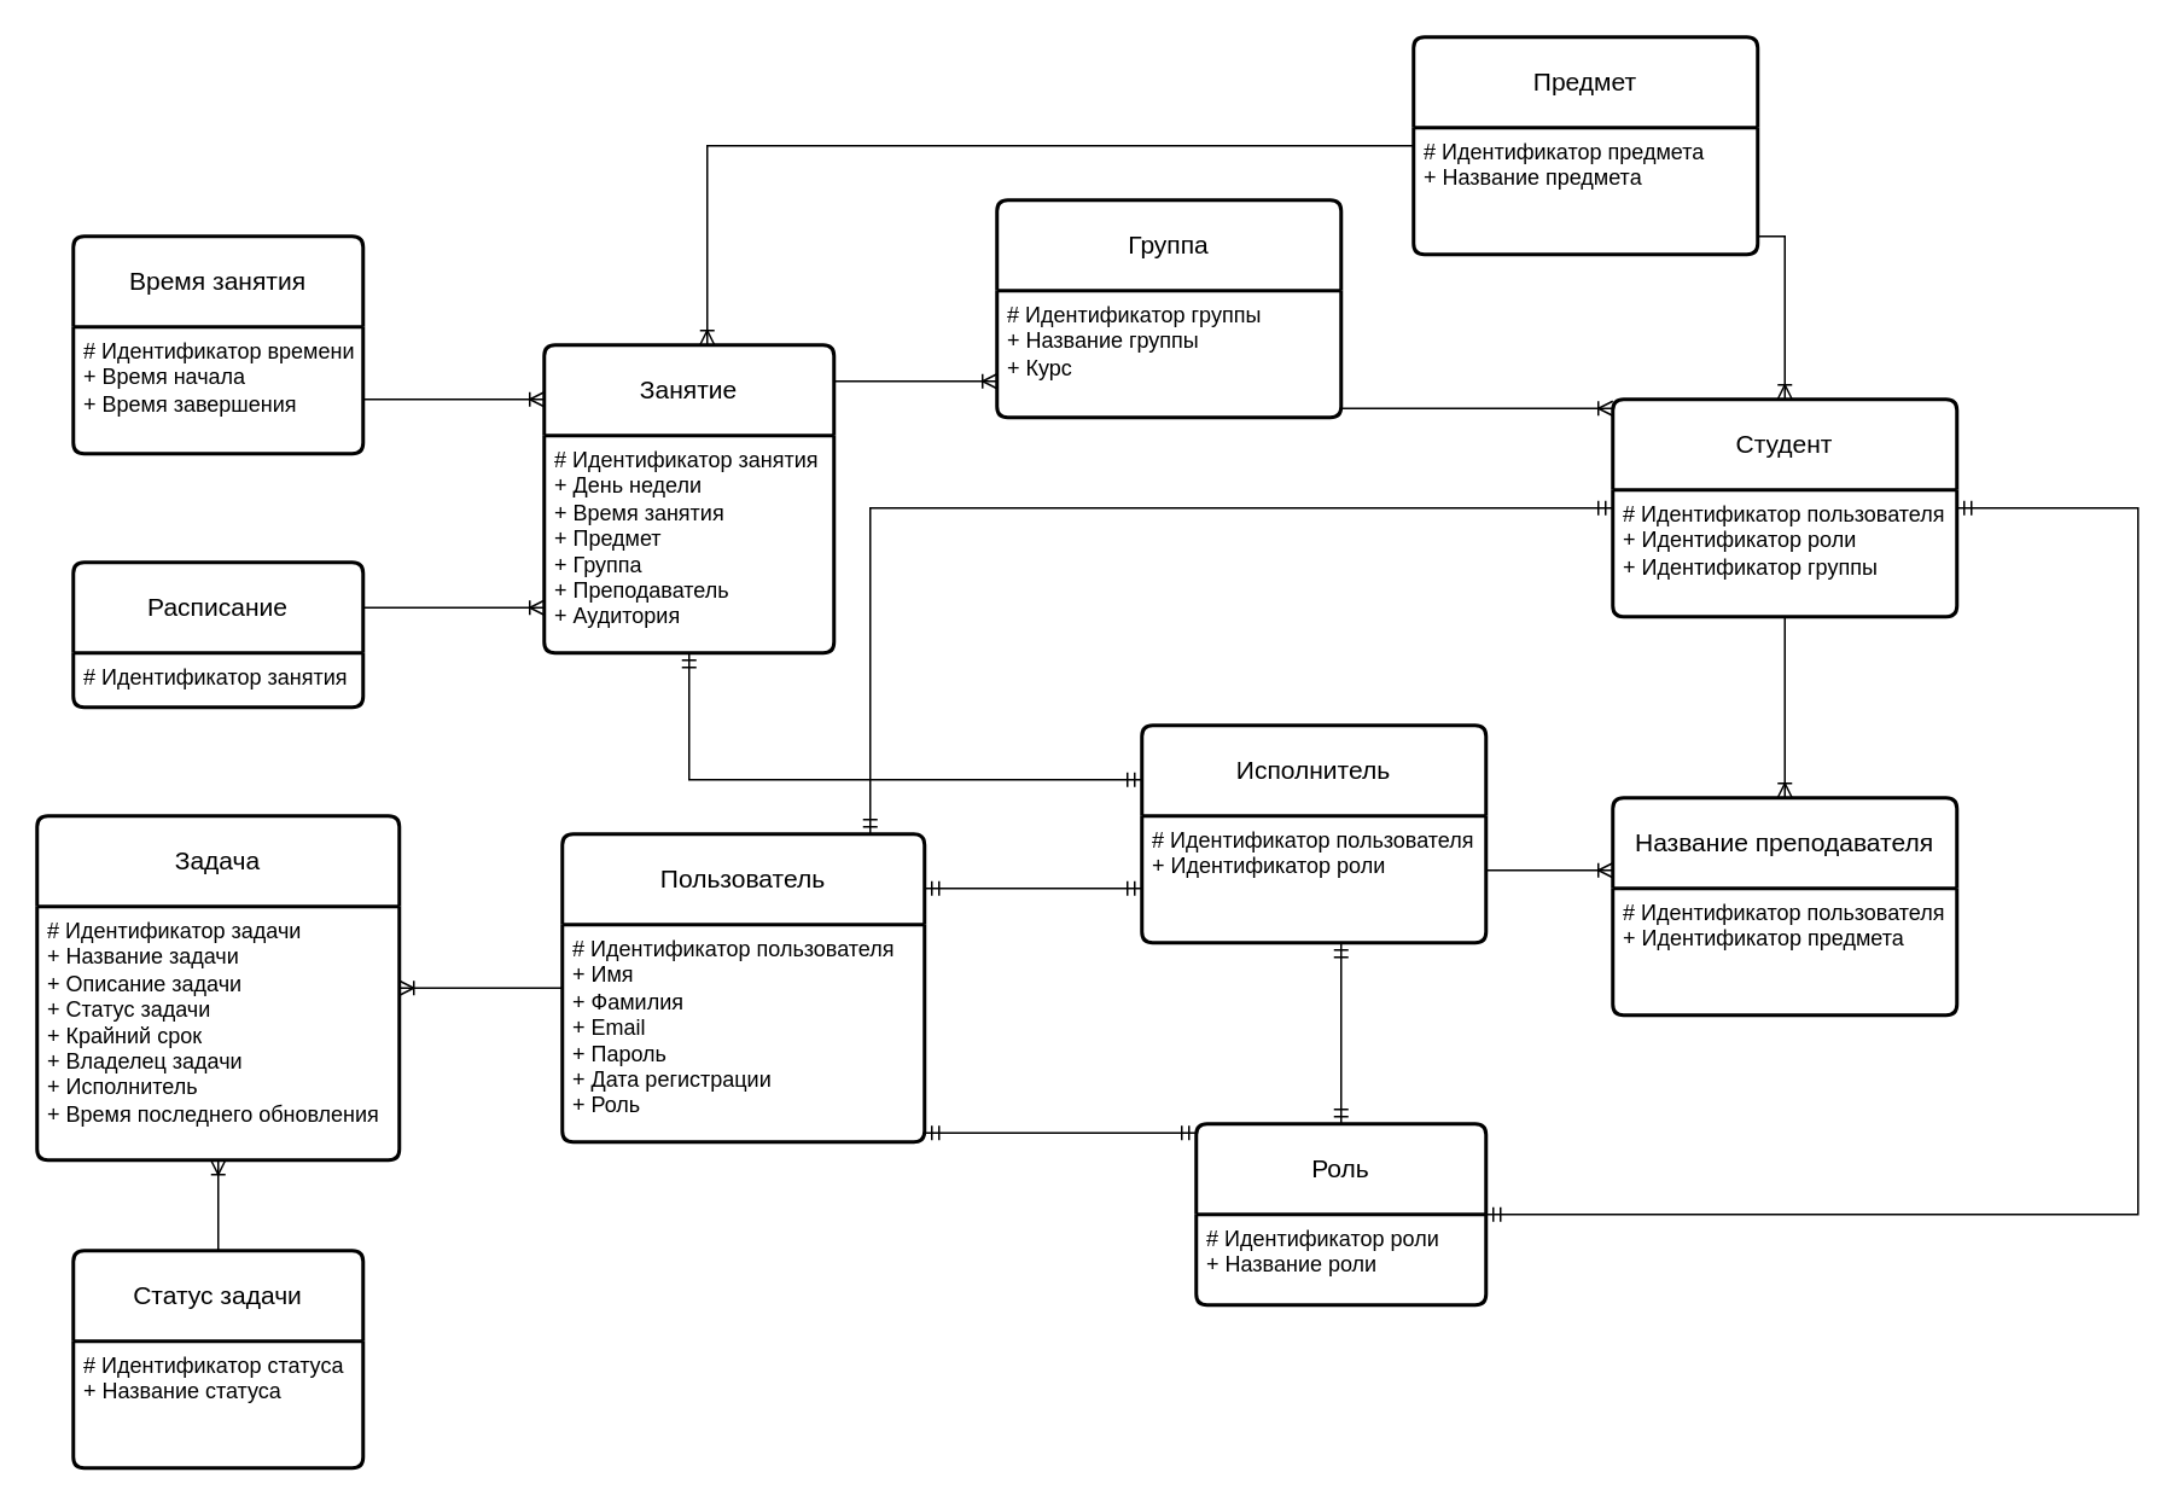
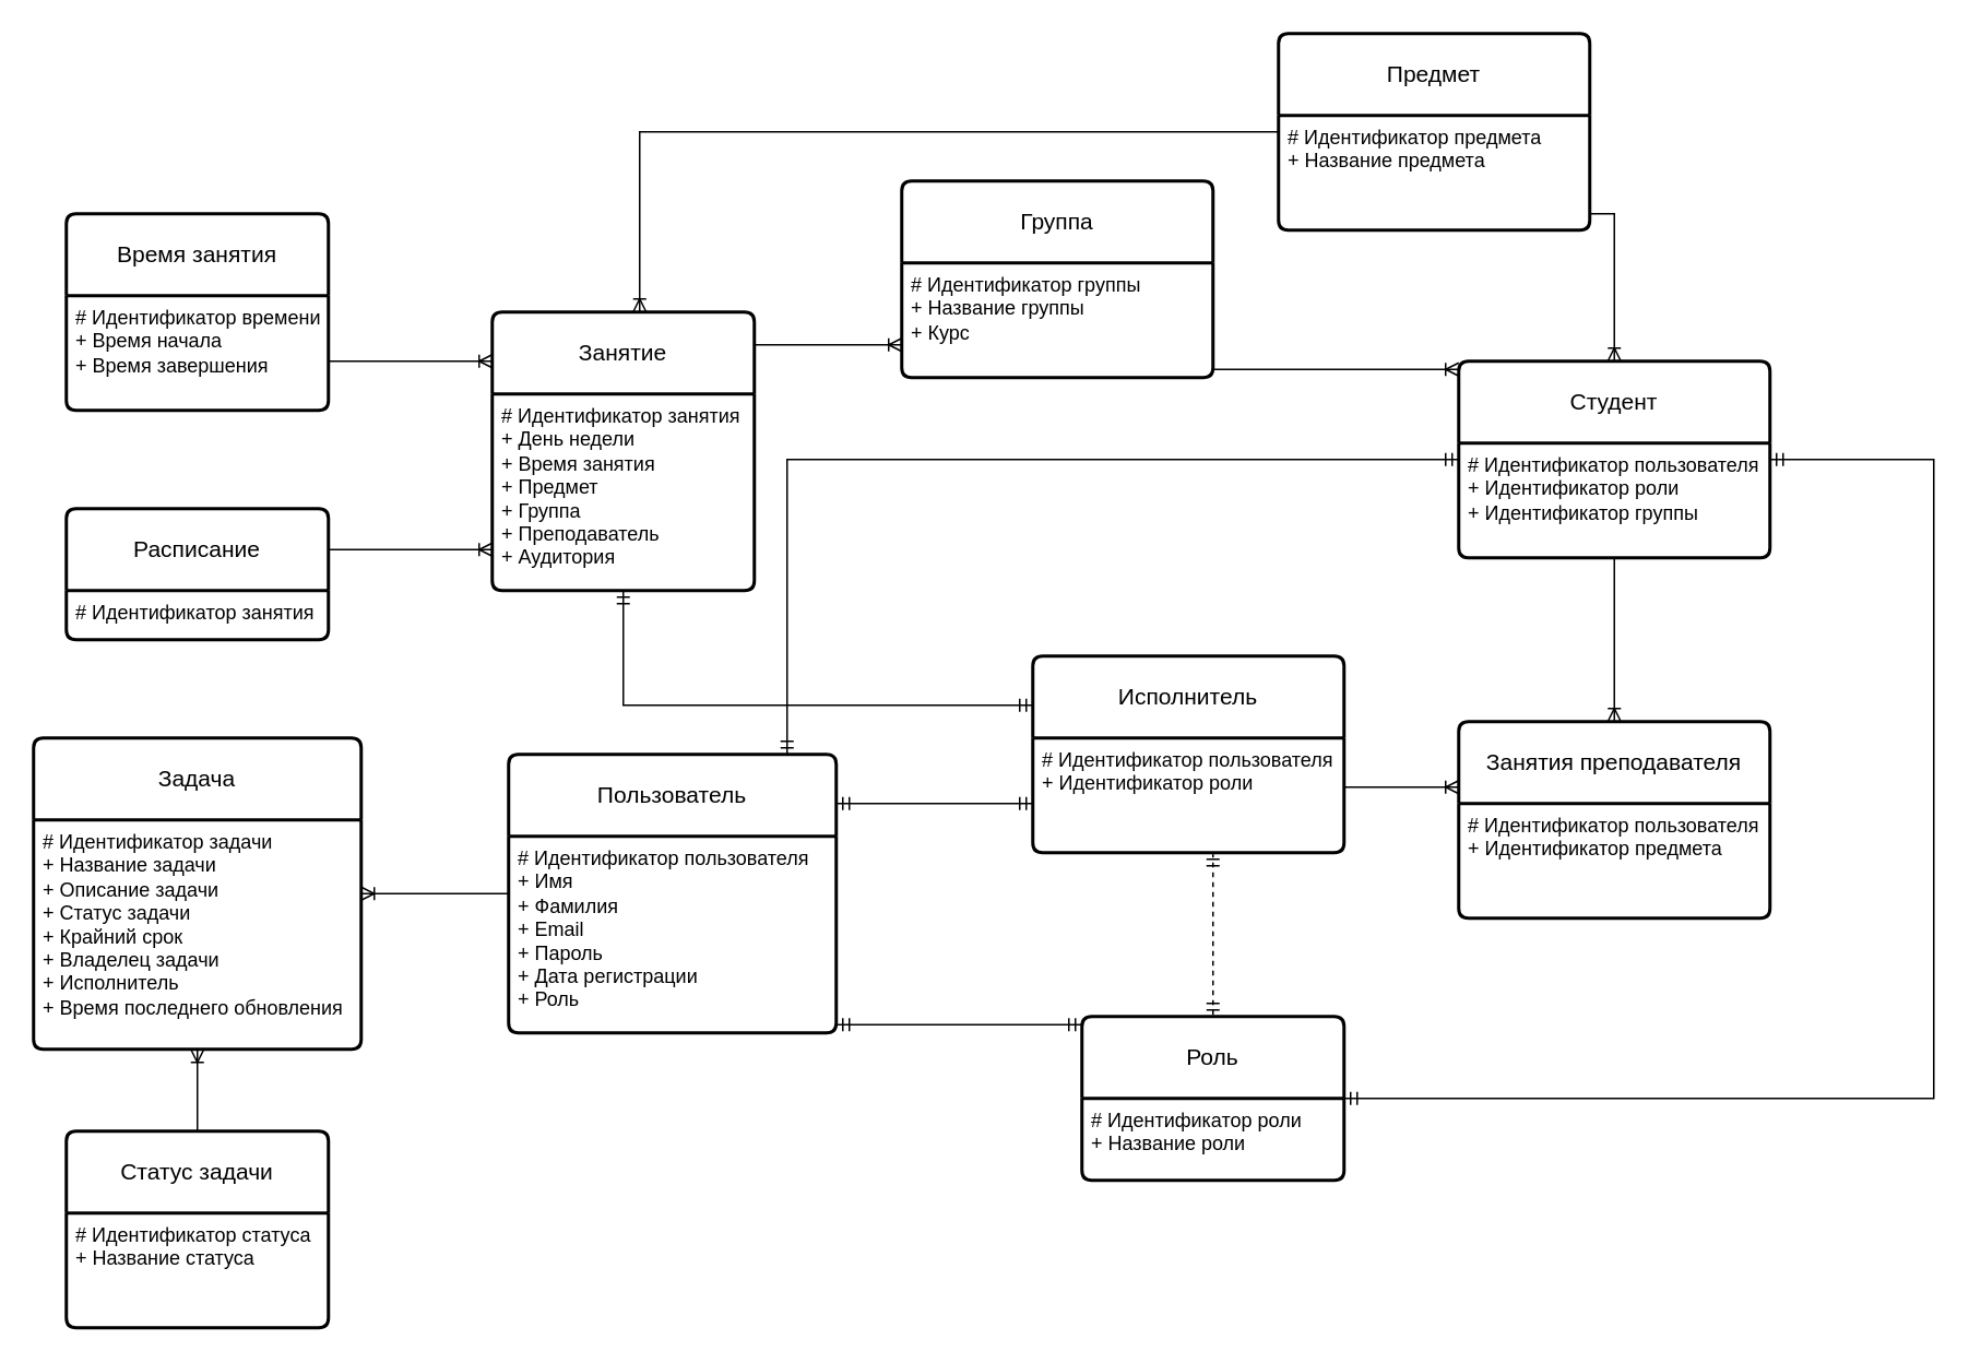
  <mxCell id="0" />
  <mxCell id="1" parent="0" />
  <mxCell id="2" value="Занятие" style="swimlane;childLayout=stackLayout;horizontal=1;startSize=50;horizontalStack=0;rounded=1;fontSize=14;fontStyle=0;strokeWidth=2;resizeParent=0;resizeLast=1;shadow=0;dashed=0;align=center;arcSize=4;whiteSpace=wrap;html=1;" parent="1" vertex="1"><mxGeometry x="300" y="190" width="160" height="170" as="geometry" /></mxCell>
  <mxCell id="3" value="# Идентификатор занятия&lt;br&gt;+ День недели&amp;nbsp;&lt;br&gt;+ Время занятия&lt;br&gt;+ Предмет&lt;br&gt;+ Группа&lt;br&gt;+ Преподаватель&lt;br&gt;+ Аудитория" style="align=left;strokeColor=none;fillColor=none;spacingLeft=4;fontSize=12;verticalAlign=top;resizable=0;rotatable=0;part=1;html=1;" parent="2" vertex="1"><mxGeometry y="50" width="160" height="120" as="geometry" /></mxCell>
  <mxCell id="4" value="Расписание" style="swimlane;childLayout=stackLayout;horizontal=1;startSize=50;horizontalStack=0;rounded=1;fontSize=14;fontStyle=0;strokeWidth=2;resizeParent=0;resizeLast=1;shadow=0;dashed=0;align=center;arcSize=4;whiteSpace=wrap;html=1;" parent="1" vertex="1"><mxGeometry x="40" y="310" width="160" height="80" as="geometry" /></mxCell>
  <mxCell id="5" value="# Идентификатор занятия" style="align=left;strokeColor=none;fillColor=none;spacingLeft=4;fontSize=12;verticalAlign=top;resizable=0;rotatable=0;part=1;html=1;" parent="4" vertex="1"><mxGeometry y="50" width="160" height="30" as="geometry" /></mxCell>
  <mxCell id="6" value="" style="edgeStyle=elbowEdgeStyle;fontSize=12;html=1;endArrow=ERoneToMany;endFill=1;rounded=0;elbow=vertical;" parent="1" source="4" target="2" edge="1"><mxGeometry width="100" height="100" relative="1" as="geometry"><mxPoint x="660" y="330" as="sourcePoint" /><mxPoint x="630" y="130" as="targetPoint" /></mxGeometry></mxCell>
  <mxCell id="7" value="Пользователь" style="swimlane;childLayout=stackLayout;horizontal=1;startSize=50;horizontalStack=0;rounded=1;fontSize=14;fontStyle=0;strokeWidth=2;resizeParent=0;resizeLast=1;shadow=0;dashed=0;align=center;arcSize=4;whiteSpace=wrap;html=1;" parent="1" vertex="1"><mxGeometry x="310" y="460" width="200" height="170" as="geometry" /></mxCell>
  <mxCell id="8" value="# Идентификатор пользователя&lt;br&gt;+ Имя&lt;br&gt;+ Фамилия&lt;br&gt;+ Email&lt;br&gt;+ Пароль&lt;br&gt;+ Дата регистрации&lt;br&gt;+ Роль" style="align=left;strokeColor=none;fillColor=none;spacingLeft=4;fontSize=12;verticalAlign=top;resizable=0;rotatable=0;part=1;html=1;" parent="7" vertex="1"><mxGeometry y="50" width="200" height="120" as="geometry" /></mxCell>
  <mxCell id="9" value="Роль" style="swimlane;childLayout=stackLayout;horizontal=1;startSize=50;horizontalStack=0;rounded=1;fontSize=14;fontStyle=0;strokeWidth=2;resizeParent=0;resizeLast=1;shadow=0;dashed=0;align=center;arcSize=4;whiteSpace=wrap;html=1;" parent="1" vertex="1"><mxGeometry x="660" y="620" width="160" height="100" as="geometry" /></mxCell>
  <mxCell id="10" value="# Идентификатор роли&lt;br&gt;+ Название роли" style="align=left;strokeColor=none;fillColor=none;spacingLeft=4;fontSize=12;verticalAlign=top;resizable=0;rotatable=0;part=1;html=1;" parent="9" vertex="1"><mxGeometry y="50" width="160" height="50" as="geometry" /></mxCell>
  <mxCell id="11" value="" style="edgeStyle=elbowEdgeStyle;fontSize=12;html=1;endArrow=ERmandOne;startArrow=ERmandOne;rounded=0;elbow=vertical;" parent="1" source="7" target="9" edge="1"><mxGeometry width="100" height="100" relative="1" as="geometry"><mxPoint x="610" y="380" as="sourcePoint" /><mxPoint y="280" as="targetPoint" x="710" /></mxGeometry></mxCell>
  <mxCell id="12" value="Исполнитель" style="swimlane;childLayout=stackLayout;horizontal=1;startSize=50;horizontalStack=0;rounded=1;fontSize=14;fontStyle=0;strokeWidth=2;resizeParent=0;resizeLast=1;shadow=0;dashed=0;align=center;arcSize=4;whiteSpace=wrap;html=1;" parent="1" vertex="1"><mxGeometry x="630" y="400" width="190" height="120" as="geometry" /></mxCell>
  <mxCell id="13" value="# Идентификатор пользователя&lt;br&gt;+ Идентификатор роли" style="align=left;strokeColor=none;fillColor=none;spacingLeft=4;fontSize=12;verticalAlign=top;resizable=0;rotatable=0;part=1;html=1;" parent="12" vertex="1"><mxGeometry y="50" width="190" height="70" as="geometry" /></mxCell>
  <mxCell id="14" value="" style="edgeStyle=elbowEdgeStyle;fontSize=12;html=1;endArrow=ERmandOne;startArrow=ERmandOne;rounded=0;elbow=vertical;" parent="1" source="12" target="7" edge="1"><mxGeometry width="100" height="100" relative="1" as="geometry"><mxPoint x="500" y="450" as="sourcePoint" /><mxPoint x="600" y="350" as="targetPoint" /></mxGeometry></mxCell>
- <mxCell id="15" value="" style="edgeStyle=elbowEdgeStyle;fontSize=12;html=1;endArrow=ERmandOne;startArrow=ERmandOne;rounded=0;" parent="1" source="12" target="9" edge="1"><mxGeometry width="100" height="100" relative="1" as="geometry"><mxPoint x="500" y="450" as="sourcePoint" /><mxPoint x="600" y="350" as="targetPoint" /></mxGeometry></mxCell>
+ <mxCell id="15" value="" style="edgeStyle=elbowEdgeStyle;fontSize=12;html=1;endArrow=ERmandOne;startArrow=ERmandOne;rounded=0;dashed=1;" parent="1" source="12" target="9" edge="1"><mxGeometry width="100" height="100" relative="1" as="geometry"><mxPoint x="500" y="450" as="sourcePoint" /><mxPoint x="600" y="350" as="targetPoint" /></mxGeometry></mxCell>
  <mxCell id="16" value="Группа" style="swimlane;childLayout=stackLayout;horizontal=1;startSize=50;horizontalStack=0;rounded=1;fontSize=14;fontStyle=0;strokeWidth=2;resizeParent=0;resizeLast=1;shadow=0;dashed=0;align=center;arcSize=4;whiteSpace=wrap;html=1;" parent="1" vertex="1"><mxGeometry x="550" y="110" width="190" height="120" as="geometry" /></mxCell>
  <mxCell id="17" value="# Идентификатор группы&lt;br&gt;+ Название группы&lt;br&gt;+ Курс" style="align=left;strokeColor=none;fillColor=none;spacingLeft=4;fontSize=12;verticalAlign=top;resizable=0;rotatable=0;part=1;html=1;" parent="16" vertex="1"><mxGeometry y="50" width="190" height="70" as="geometry" /></mxCell>
  <mxCell id="18" value="" style="edgeStyle=elbowEdgeStyle;fontSize=12;html=1;endArrow=ERoneToMany;rounded=0;elbow=vertical;" edge="1" parent="1" source="16" target="40"><mxGeometry width="100" height="100" relative="1" as="geometry"><mxPoint x="890" y="440" as="sourcePoint" /><mxPoint x="990" y="340" as="targetPoint" /></mxGeometry></mxCell>
  <mxCell id="19" value="" style="edgeStyle=orthogonalEdgeStyle;fontSize=12;html=1;endArrow=ERmandOne;startArrow=ERmandOne;rounded=0;" edge="1" parent="1" source="40" target="9"><mxGeometry width="100" height="100" relative="1" as="geometry"><mxPoint x="910" y="280" as="sourcePoint" /><mxPoint x="840" y="670" as="targetPoint" /><Array as="points"><mxPoint x="1180" y="280" /><mxPoint x="1180" y="670" /></Array></mxGeometry></mxCell>
  <mxCell id="20" value="" style="edgeStyle=elbowEdgeStyle;fontSize=12;html=1;endArrow=ERmandOne;startArrow=ERmandOne;rounded=0;" edge="1" parent="1" source="7" target="40"><mxGeometry width="100" height="100" relative="1" as="geometry"><mxPoint x="890" y="440" as="sourcePoint" /><mxPoint x="990" y="340" as="targetPoint" /><Array as="points"><mxPoint x="480" y="400" /></Array></mxGeometry></mxCell>
  <mxCell id="21" value="" style="edgeStyle=orthogonalEdgeStyle;fontSize=12;html=1;endArrow=ERmandOne;startArrow=ERmandOne;rounded=0;" edge="1" parent="1" source="12" target="2"><mxGeometry width="100" height="100" relative="1" as="geometry"><mxPoint x="620" y="440" as="sourcePoint" /><mxPoint x="720" y="340" as="targetPoint" /><Array as="points"><mxPoint x="380" y="430" /></Array></mxGeometry></mxCell>
- <mxCell id="22" value="Название преподавателя" style="swimlane;childLayout=stackLayout;horizontal=1;startSize=50;horizontalStack=0;rounded=1;fontSize=14;fontStyle=0;strokeWidth=2;resizeParent=0;resizeLast=1;shadow=0;dashed=0;align=center;arcSize=4;whiteSpace=wrap;html=1;" vertex="1" parent="1"><mxGeometry x="890" y="440" width="190" height="120" as="geometry" /></mxCell>
+ <mxCell id="22" value="Занятия преподавателя" style="swimlane;childLayout=stackLayout;horizontal=1;startSize=50;horizontalStack=0;rounded=1;fontSize=14;fontStyle=0;strokeWidth=2;resizeParent=0;resizeLast=1;shadow=0;dashed=0;align=center;arcSize=4;whiteSpace=wrap;html=1;" vertex="1" parent="1"><mxGeometry x="890" y="440" width="190" height="120" as="geometry" /></mxCell>
  <mxCell id="23" value="# Идентификатор пользователя&lt;br style=&quot;border-color: var(--border-color);&quot;&gt;+ Идентификатор предмета" style="align=left;strokeColor=none;fillColor=none;spacingLeft=4;fontSize=12;verticalAlign=top;resizable=0;rotatable=0;part=1;html=1;" vertex="1" parent="22"><mxGeometry y="50" width="190" height="70" as="geometry" /></mxCell>
  <mxCell id="24" value="" style="edgeStyle=elbowEdgeStyle;fontSize=12;html=1;endArrow=ERoneToMany;rounded=0;elbow=vertical;" edge="1" parent="1" source="2" target="16"><mxGeometry width="100" height="100" relative="1" as="geometry"><mxPoint x="610" y="320" as="sourcePoint" /><mxPoint x="830" y="260" as="targetPoint" /></mxGeometry></mxCell>
  <mxCell id="25" value="Предмет" style="swimlane;childLayout=stackLayout;horizontal=1;startSize=50;horizontalStack=0;rounded=1;fontSize=14;fontStyle=0;strokeWidth=2;resizeParent=0;resizeLast=1;shadow=0;dashed=0;align=center;arcSize=4;whiteSpace=wrap;html=1;" vertex="1" parent="1"><mxGeometry x="780" y="20" width="190" height="120" as="geometry" /></mxCell>
  <mxCell id="26" value="# Идентификатор предмета&lt;br style=&quot;border-color: var(--border-color);&quot;&gt;+ Название предмета" style="align=left;strokeColor=none;fillColor=none;spacingLeft=4;fontSize=12;verticalAlign=top;resizable=0;rotatable=0;part=1;html=1;" vertex="1" parent="25"><mxGeometry y="50" width="190" height="70" as="geometry" /></mxCell>
  <mxCell id="27" value="" style="edgeStyle=elbowEdgeStyle;fontSize=12;html=1;endArrow=ERoneToMany;rounded=0;elbow=vertical;" edge="1" parent="1" source="12" target="22"><mxGeometry width="100" height="100" relative="1" as="geometry"><mxPoint x="730" y="360" as="sourcePoint" /><mxPoint x="830" y="260" as="targetPoint" /></mxGeometry></mxCell>
  <mxCell id="28" value="" style="edgeStyle=elbowEdgeStyle;fontSize=12;html=1;endArrow=ERoneToMany;rounded=0;elbow=vertical;" edge="1" parent="1" source="40" target="22"><mxGeometry width="100" height="100" relative="1" as="geometry"><mxPoint x="730" y="360" as="sourcePoint" /><mxPoint x="830" y="260" as="targetPoint" /></mxGeometry></mxCell>
  <mxCell id="29" value="" style="edgeStyle=elbowEdgeStyle;fontSize=12;html=1;endArrow=ERoneToMany;rounded=0;" edge="1" parent="1" source="25" target="2"><mxGeometry width="100" height="100" relative="1" as="geometry"><mxPoint x="730" y="360" as="sourcePoint" /><mxPoint x="830" y="260" as="targetPoint" /><Array as="points"><mxPoint x="390" y="150" /></Array></mxGeometry></mxCell>
  <mxCell id="30" value="Время занятия" style="swimlane;childLayout=stackLayout;horizontal=1;startSize=50;horizontalStack=0;rounded=1;fontSize=14;fontStyle=0;strokeWidth=2;resizeParent=0;resizeLast=1;shadow=0;dashed=0;align=center;arcSize=4;whiteSpace=wrap;html=1;" vertex="1" parent="1"><mxGeometry x="40" y="130" width="160" height="120" as="geometry" /></mxCell>
  <mxCell id="31" value="# Идентификатор времени&lt;br&gt;+ Время начала&lt;br&gt;+ Время завершения" style="align=left;strokeColor=none;fillColor=none;spacingLeft=4;fontSize=12;verticalAlign=top;resizable=0;rotatable=0;part=1;html=1;" vertex="1" parent="30"><mxGeometry y="50" width="160" height="70" as="geometry" /></mxCell>
  <mxCell id="32" value="Задача" style="swimlane;childLayout=stackLayout;horizontal=1;startSize=50;horizontalStack=0;rounded=1;fontSize=14;fontStyle=0;strokeWidth=2;resizeParent=0;resizeLast=1;shadow=0;dashed=0;align=center;arcSize=4;whiteSpace=wrap;html=1;" vertex="1" parent="1"><mxGeometry x="20" y="450" width="200" height="190" as="geometry" /></mxCell>
  <mxCell id="33" value="# Идентификатор задачи&lt;br&gt;+ Название задачи&lt;br&gt;+ Описание задачи&lt;br&gt;+ Статус задачи&lt;br&gt;+ Крайний срок&lt;br&gt;+ Владелец задачи&lt;br&gt;+ Исполнитель&lt;br&gt;+ Время последнего обновления" style="align=left;strokeColor=none;fillColor=none;spacingLeft=4;fontSize=12;verticalAlign=top;resizable=0;rotatable=0;part=1;html=1;" vertex="1" parent="32"><mxGeometry y="50" width="200" height="140" as="geometry" /></mxCell>
  <mxCell id="34" value="Статус задачи" style="swimlane;childLayout=stackLayout;horizontal=1;startSize=50;horizontalStack=0;rounded=1;fontSize=14;fontStyle=0;strokeWidth=2;resizeParent=0;resizeLast=1;shadow=0;dashed=0;align=center;arcSize=4;whiteSpace=wrap;html=1;" vertex="1" parent="1"><mxGeometry x="40" y="690" width="160" height="120" as="geometry" /></mxCell>
  <mxCell id="35" value="# Идентификатор статуса&lt;br style=&quot;border-color: var(--border-color);&quot;&gt;+ Название статуса" style="align=left;strokeColor=none;fillColor=none;spacingLeft=4;fontSize=12;verticalAlign=top;resizable=0;rotatable=0;part=1;html=1;" vertex="1" parent="34"><mxGeometry y="50" width="160" height="70" as="geometry" /></mxCell>
  <mxCell id="36" value="" style="edgeStyle=elbowEdgeStyle;fontSize=12;html=1;endArrow=ERoneToMany;rounded=0;elbow=vertical;" edge="1" parent="1" source="30" target="2"><mxGeometry width="100" height="100" relative="1" as="geometry"><mxPoint x="270" y="260" as="sourcePoint" /><mxPoint x="280" y="140" as="targetPoint" /></mxGeometry></mxCell>
  <mxCell id="37" value="" style="edgeStyle=elbowEdgeStyle;fontSize=12;html=1;endArrow=ERoneToMany;rounded=0;" edge="1" parent="1" source="34" target="32"><mxGeometry width="100" height="100" relative="1" as="geometry"><mxPoint x="320" y="290" as="sourcePoint" /><mxPoint x="420" y="190" as="targetPoint" /></mxGeometry></mxCell>
  <mxCell id="38" value="" style="edgeStyle=entityRelationEdgeStyle;fontSize=12;html=1;endArrow=ERoneToMany;rounded=0;" edge="1" parent="1" source="7" target="32"><mxGeometry width="100" height="100" relative="1" as="geometry"><mxPoint x="480" y="380" as="sourcePoint" /><mxPoint x="580" y="280" as="targetPoint" /></mxGeometry></mxCell>
  <mxCell id="39" value="" style="edgeStyle=elbowEdgeStyle;fontSize=12;html=1;endArrow=ERoneToMany;rounded=0;" edge="1" parent="1" source="25" target="40"><mxGeometry width="100" height="100" relative="1" as="geometry"><mxPoint x="780" y="240" as="sourcePoint" /><mxPoint x="1190" y="250" as="targetPoint" /><Array as="points"><mxPoint x="985" y="130" /></Array></mxGeometry></mxCell>
  <mxCell id="40" value="Студент" style="swimlane;childLayout=stackLayout;horizontal=1;startSize=50;horizontalStack=0;rounded=1;fontSize=14;fontStyle=0;strokeWidth=2;resizeParent=0;resizeLast=1;shadow=0;dashed=0;align=center;arcSize=4;whiteSpace=wrap;html=1;" parent="1" vertex="1"><mxGeometry x="890" y="220" width="190" height="120" as="geometry" /></mxCell>
  <mxCell id="41" value="# Идентификатор пользователя&lt;br&gt;+ Идентификатор роли&lt;br&gt;+ Идентификатор группы" style="align=left;strokeColor=none;fillColor=none;spacingLeft=4;fontSize=12;verticalAlign=top;resizable=0;rotatable=0;part=1;html=1;" parent="40" vertex="1"><mxGeometry y="50" width="190" height="70" as="geometry" /></mxCell>
